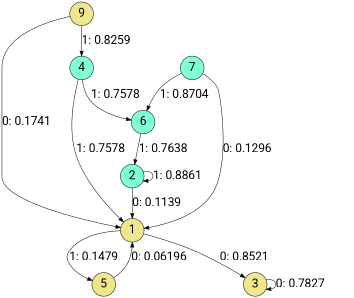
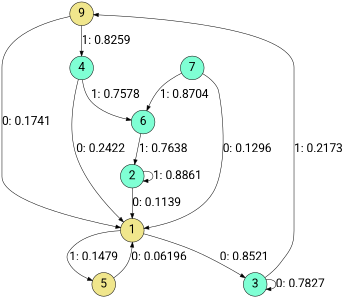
  digraph {
    fontname=Roboto
    node [fillcolor=aquamarine fontname=Roboto fontsize=24 shape=circle style=filled]
    edge [fontname=Roboto fontsize=24]
    n1 [fillcolor=khaki label=9]
    1 [fillcolor=khaki]
    4
-   3 [fillcolor=khaki]
+   3
    5 [fillcolor=khaki]
    6
    2
    7
    n1 -> 1 [label="0: 0.1741   "]
    n1 -> 4 [label="1: 0.8259   "]
    1 -> 3 [label="0: 0.8521   "]
    1 -> 5 [label="1: 0.1479   "]
-   4 -> 1 [label="1: 0.7578   "]
+   4 -> 1 [label="0: 0.2422   "]
    4 -> 6 [label="1: 0.7578   "]
+   3 -> n1 [label="1: 0.2173   "]
    3 -> 3 [label="0: 0.7827   "]
    5 -> 1 [label="0: 0.06196  "]
    6 -> 2 [label="1: 0.7638   "]
    2 -> 1 [label="0: 0.1139   "]
    2 -> 2 [label="1: 0.8861   "]
    7 -> 1 [label="0: 0.1296   "]
    7 -> 6 [label="1: 0.8704   "]
  }
